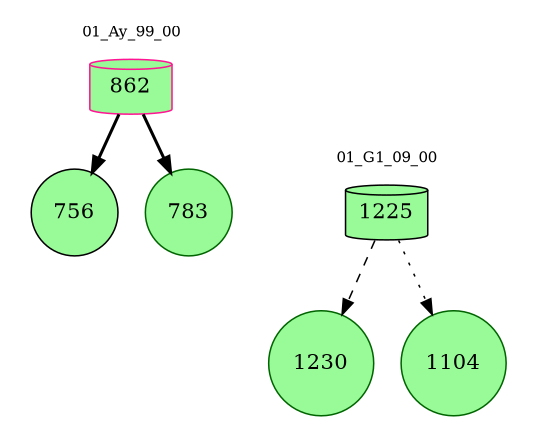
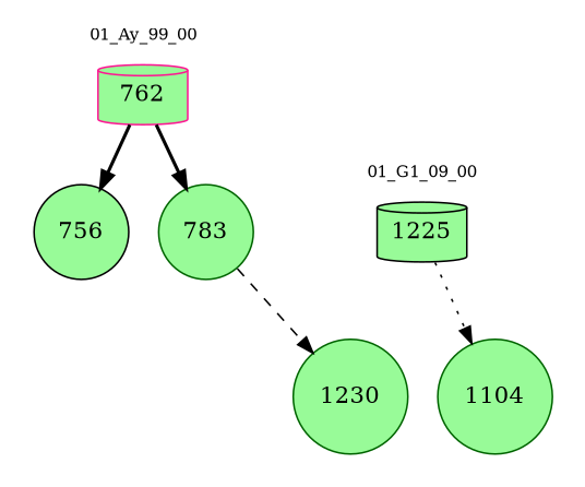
  digraph {
    node [color=darkgreen fillcolor=palegreen shape=circle style=filled]
    edge [color=black style=bold]
-   n1 [color=deeppink label=862 shape=cylinder]
+   n1 [color=deeppink label=762 shape=cylinder]
    n2 [color=black label=756]
    n3 [label=783]
    n4 [color=black label=1225 shape=cylinder]
    n5 [label=1104]
    n6 [label=1230]
    subgraph cluster_1 {
      color=white
      fontsize=10
      label="01_Ay_99_00"
      n1
      n2
      n3
    }
    subgraph cluster_2 {
      color=white
      fontsize=10
      label="01_G1_09_00"
      n4
      n5
      n6
    }
    n1 -> n2
    n1 -> n3
    n4 -> n5 [style=dotted]
-   n4 -> n6 [style=dashed]
+   n3 -> n6 [style=dashed]
  }
